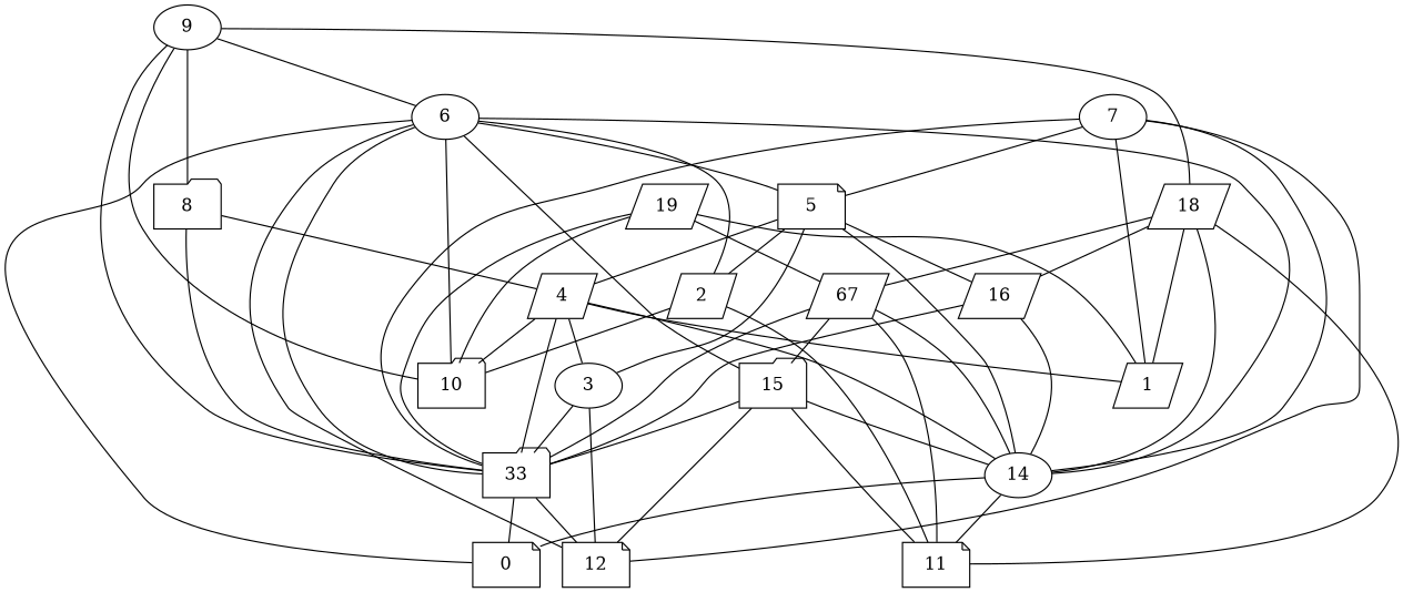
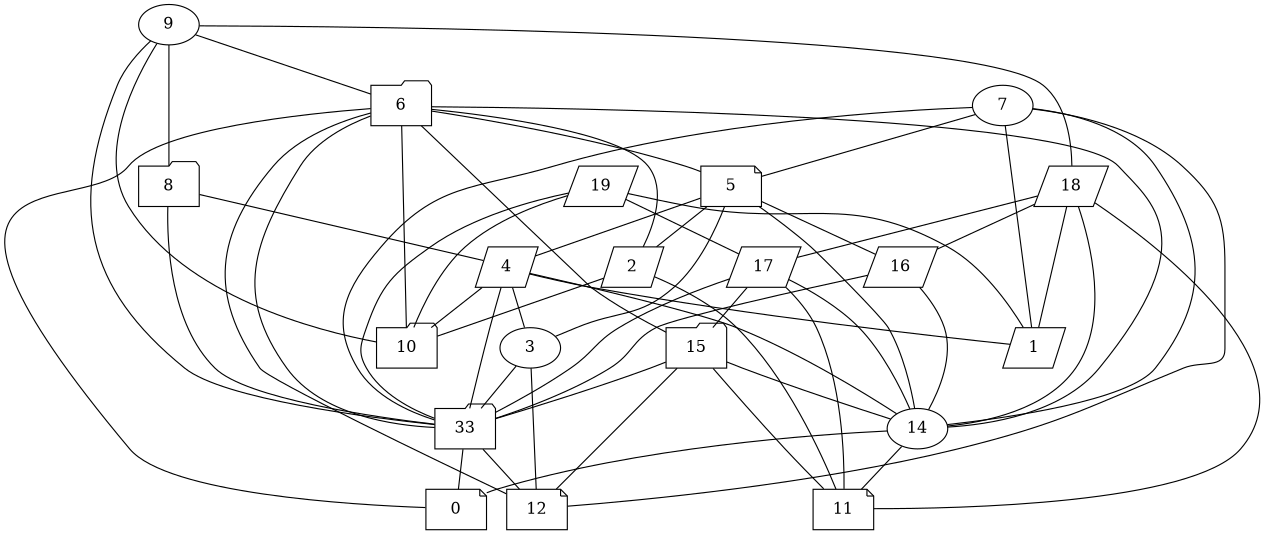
  digraph {
    node [shape=parallelogram]
    edge [color=black dir=none]
    18
    11 [shape=note]
    1
-   17 [label=67]
+   17
    16
    14 [shape=ellipse]
    n7 [label=33 shape=folder]
    15 [shape=folder]
    2
    10 [shape=folder]
    0 [shape=note]
    9 [shape=ellipse]
    8 [shape=folder]
-   6 [shape=ellipse]
+   6 [shape=folder]
    4
    12 [shape=note]
    5 [shape=note]
    3 [shape=ellipse]
    7 [shape=ellipse]
    19
    subgraph sub_1 {
      18
      11
      1
      17
      16
      14
      n7
      15
      2
      10
      0
      9
      8
      6
      4
      12
      5
      3
      7
      19
    }
    18 -> 11
    18 -> 1
    18 -> 17
    18 -> 16
    17 -> 11
    17 -> 14
    17 -> n7
    17 -> 15
    16 -> 14
    16 -> n7
    14 -> 18
    14 -> 11
    14 -> 0
    n7 -> 0
    n7 -> 12
    15 -> 11
    15 -> 14
    15 -> n7
    15 -> 12
    2 -> 11
    2 -> 10
    9 -> 18
    9 -> n7
    9 -> 10
    9 -> 8
    9 -> 6
    8 -> n7
    8 -> 4
    6 -> 14
    6 -> n7
    6 -> 15
    6 -> 2
    6 -> 10
    6 -> 0
    6 -> 12
    6 -> 5
    4 -> 1
    4 -> 14
    4 -> n7
    4 -> 10
    4 -> 3
    5 -> 16
    5 -> 14
    5 -> 2
    5 -> 4
    5 -> 3
    3 -> n7
    3 -> 12
    7 -> 1
    7 -> 14
    7 -> n7
    7 -> 12
    7 -> 5
    19 -> 1
    19 -> 17
    19 -> n7
    19 -> 10
  }
